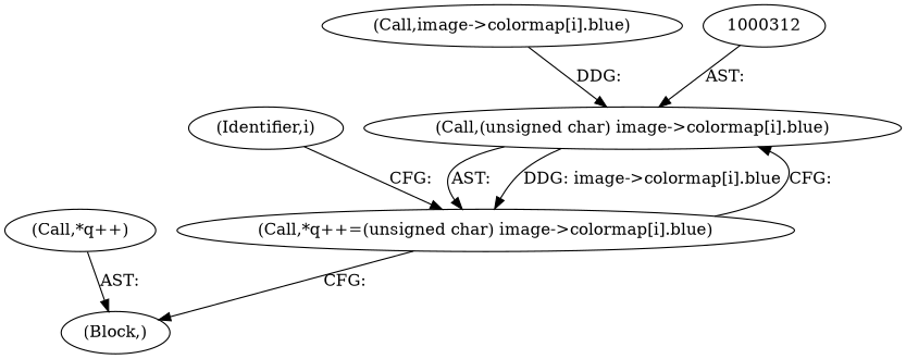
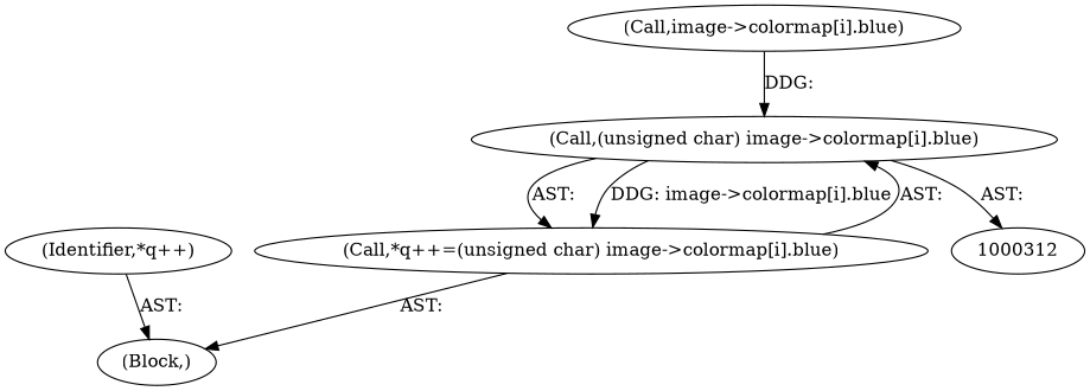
  digraph {
    n1 [label="(Call,(unsigned char) image->colormap[i].blue)"]
    n2 [label="(Call,*q++=(unsigned char) image->colormap[i].blue)"]
    n3 [label="(Block,)"]
    n4 [label="(Call,image->colormap[i].blue)"]
-   n5 [label="(Call,*q++)"]
-   n6 [label="(Identifier,i)"]
+   n5 [label="(Identifier,*q++)"]
    1000312
    n1 -> n2 [label="AST: "]
    n1 -> n2 [label="DDG: image->colormap[i].blue"]
-   n2 -> n1 [label="CFG: "]
-   n2 -> n3 [label="CFG: "]
+   n2 -> n1 [label="AST: "]
+   n2 -> n3 [label="AST: "]
    n4 -> n1 [label="DDG: "]
    n5 -> n3 [label="AST: "]
-   n6 -> n2 [label="CFG: "]
-   1000312 -> n1 [label="AST: "]
+   n1 -> 1000312 [label="AST: "]
  }
